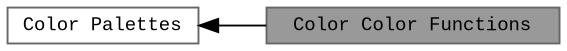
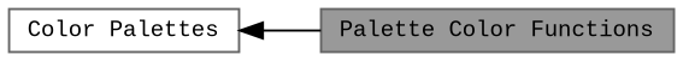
  digraph {
    rankdir=LR
    fontname="Liberation Mono"
    node [fontname="Liberation Mono" fontsize=10 shape=box style=filled]
    n1 [color=grey40 fillcolor=white height=0.2 label="Color Palettes" width=0.4]
-   n2 [color=gray40 fillcolor=grey60 fontcolor=black height=0.2 label="Color Color Functions" width=0.4]
+   n2 [color=gray40 fillcolor=grey60 fontcolor=black height=0.2 label="Palette Color Functions" width=0.4]
    n1 -> n2 [dir=back fontname="Liberation Mono" fontsize=10 labelfontname=Helvetica labelfontsize=10 shape=plaintext style=solid]
  }
